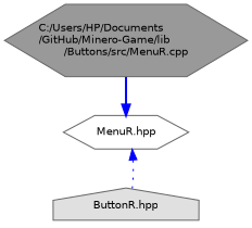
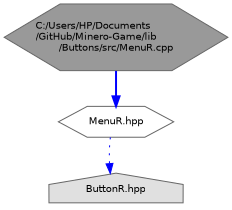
  digraph {
    node [color=gray40 fontname=Helvetica fontsize=10 shape=hexagon style=filled]
    edge [color=blue fontname=Helvetica fontsize=10 labelfontname=Helvetica labelfontsize=10]
    n1 [fillcolor=grey60 fontcolor=black height=0.2 label="C:/Users/HP/Documents\l/GitHub/Minero-Game/lib\l/Buttons/src/MenuR.cpp" width=0.4]
    n2 [fillcolor=white height=0.2 label="MenuR.hpp" width=0.4]
    n3 [fillcolor="#E0E0E0" height=0.2 label="ButtonR.hpp" shape=house width=0.4]
    n1 -> n2 [style=bold]
-   n3 -> n2 [style=dotted]
+   n2 -> n3 [style=dotted]
  }
